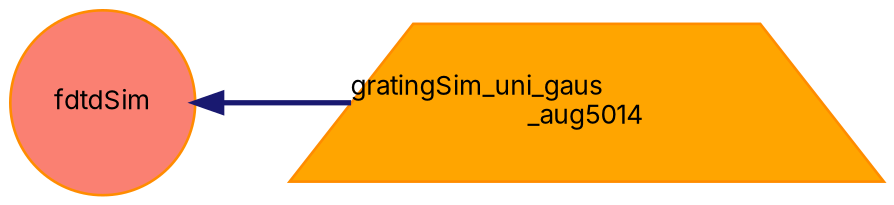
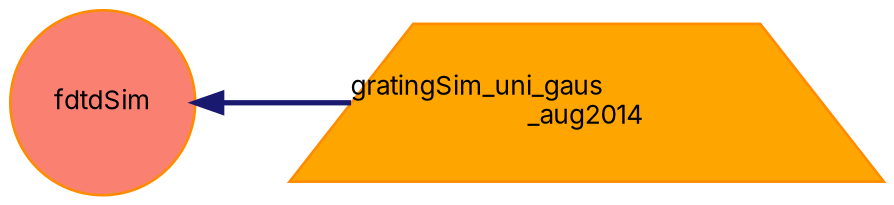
  digraph {
    rankdir=LR
    fontname=Inter
    node [color=darkorange fontname=Inter fontsize=10 style=filled]
-   n1 [fillcolor=orange fontcolor=black height=0.2 label="gratingSim_uni_gaus\l_aug5014" shape=trapezium width=0.4]
+   n1 [fillcolor=orange fontcolor=black height=0.2 label="gratingSim_uni_gaus\l_aug2014" shape=trapezium width=0.4]
    n2 [fillcolor=salmon height=0.2 label=fdtdSim shape=circle width=0.4]
    n2 -> n1 [color=midnightblue dir=back fontname=Inter fontsize=10 labelfontname=FreeSans labelfontsize=10 style=bold]
  }
